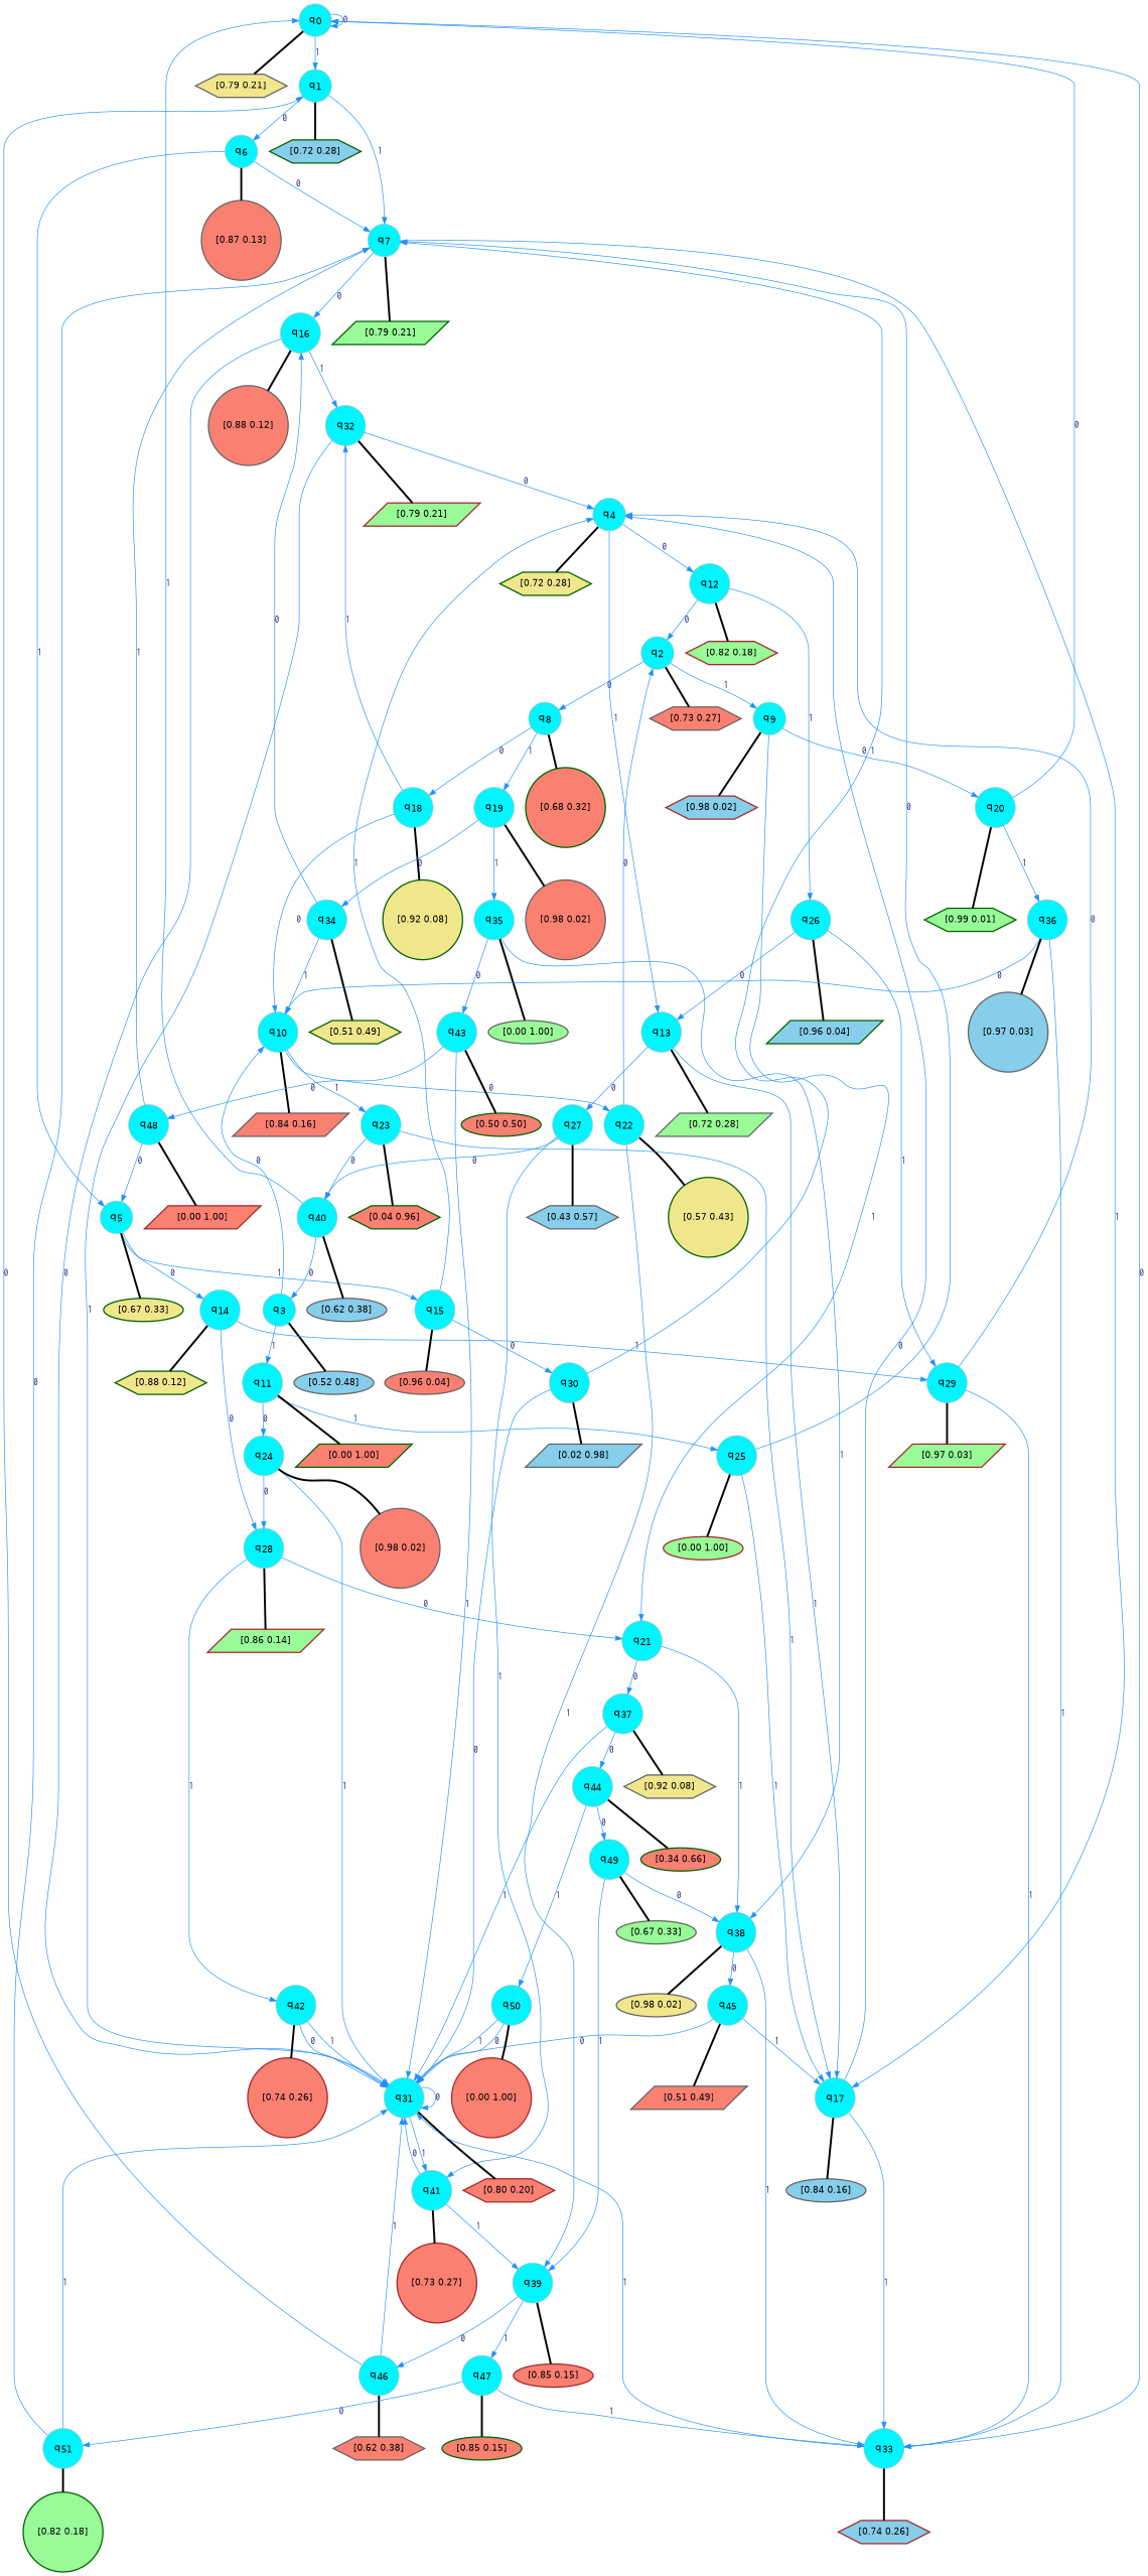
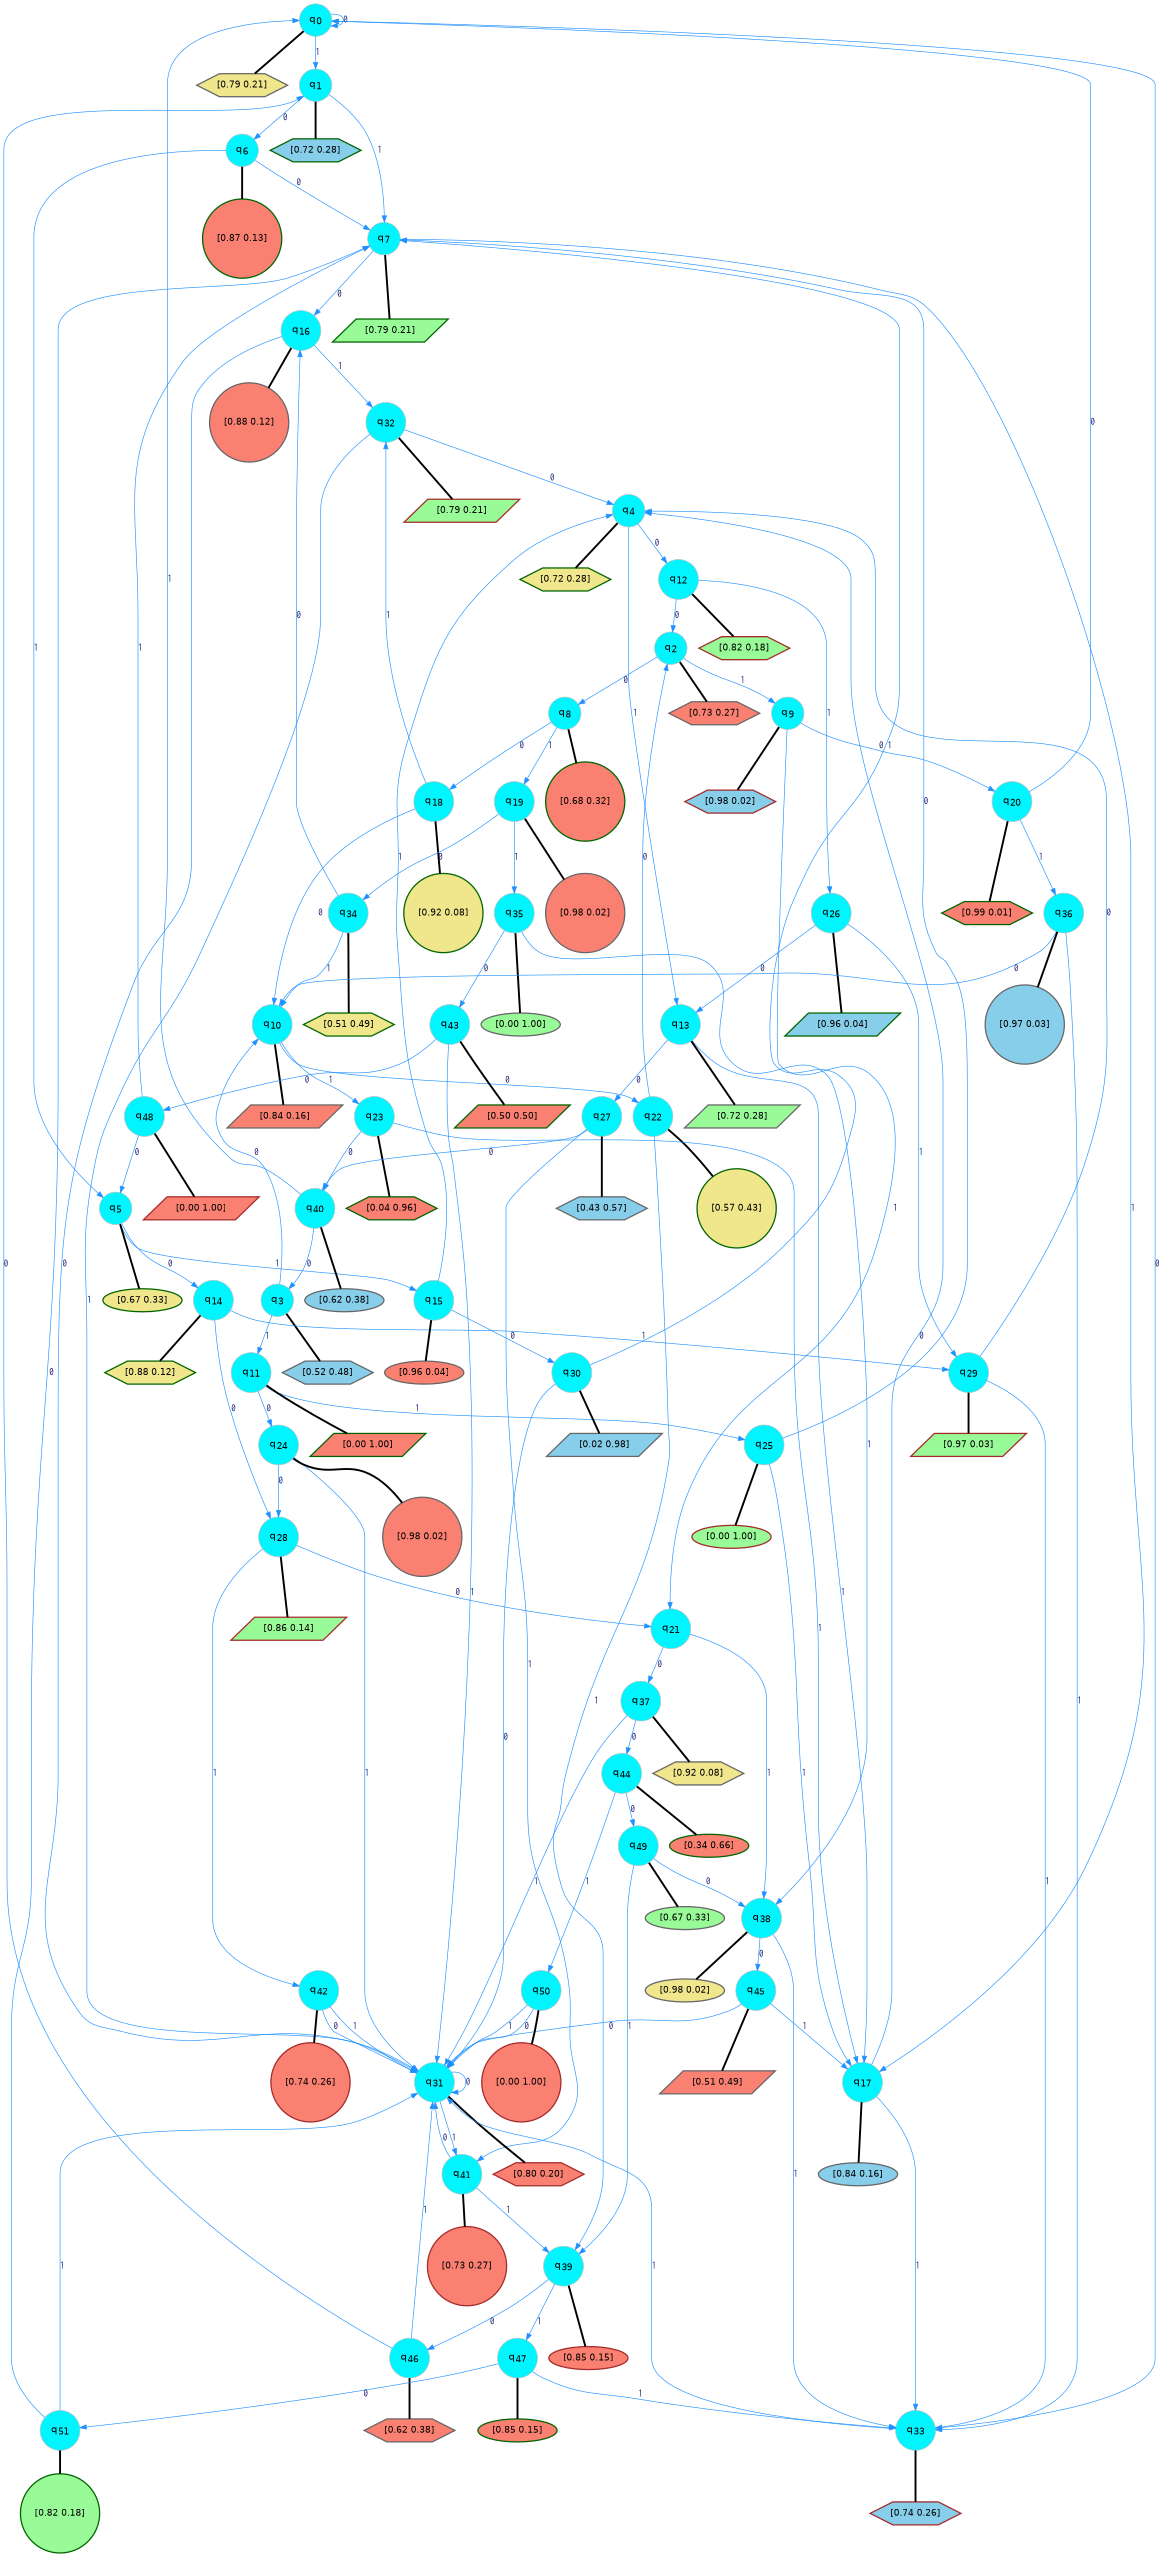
  digraph {
    rankdir=TD
    node [color=gray fillcolor=turquoise1 fontcolor=black fontname=Helvetica fontsize=16 fontweight=bold shape=circle style=filled]
    edge [arrowsize=1 color=dodgerblue1 fontcolor=midnightblue fontname=courier fontweight=bold penwidth=1 style=solid weight=20]
    n1 [label=<q<SUB>0</SUB>>]
    n2 [label=<q<SUB>1</SUB>>]
    n3 [color=gray40 fillcolor=khaki fontsize=14 label="[0.79 0.21]" penwidth=2 shape=hexagon]
    n4 [label=<q<SUB>6</SUB>>]
    n5 [label=<q<SUB>7</SUB>>]
    n6 [color=darkgreen fillcolor=skyblue fontsize=14 label="[0.72 0.28]" penwidth=2 shape=hexagon]
    n7 [label=<q<SUB>5</SUB>>]
-   n8 [color=gray40 fillcolor=salmon fontsize=14 label="[0.87 0.13]" penwidth=2]
+   n8 [color=darkgreen fillcolor=salmon fontsize=14 label="[0.87 0.13]" penwidth=2]
    n9 [label=<q<SUB>16</SUB>>]
    n10 [label=<q<SUB>17</SUB>>]
    n11 [color=darkgreen fillcolor=palegreen fontsize=14 label="[0.79 0.21]" penwidth=2 shape=parallelogram]
    n12 [label=<q<SUB>2</SUB>>]
    n13 [label=<q<SUB>8</SUB>>]
    n14 [label=<q<SUB>9</SUB>>]
    n15 [color=gray40 fillcolor=salmon fontsize=14 label="[0.73 0.27]" penwidth=2 shape=hexagon]
    n16 [label=<q<SUB>18</SUB>>]
    n17 [label=<q<SUB>19</SUB>>]
    n18 [color=darkgreen fillcolor=salmon fontsize=14 label="[0.68 0.32]" penwidth=2]
    n19 [label=<q<SUB>20</SUB>>]
    n20 [label=<q<SUB>21</SUB>>]
    n21 [color=brown fillcolor=skyblue fontsize=14 label="[0.98 0.02]" penwidth=2 shape=hexagon]
    n22 [label=<q<SUB>3</SUB>>]
    n23 [label=<q<SUB>10</SUB>>]
    n24 [label=<q<SUB>11</SUB>>]
-   n25 [color=gray40 fillcolor=skyblue fontsize=14 label="[0.52 0.48]" penwidth=2 shape=ellipse]
+   n25 [color=gray40 fillcolor=skyblue fontsize=14 label="[0.52 0.48]" penwidth=2 shape=hexagon]
    n26 [label=<q<SUB>22</SUB>>]
    n27 [label=<q<SUB>23</SUB>>]
    n28 [color=gray40 fillcolor=salmon fontsize=14 label="[0.84 0.16]" penwidth=2 shape=parallelogram]
    n29 [label=<q<SUB>24</SUB>>]
    n30 [label=<q<SUB>25</SUB>>]
    n31 [color=darkgreen fillcolor=salmon fontsize=14 label="[0.00 1.00]" penwidth=2 shape=parallelogram]
    n32 [label=<q<SUB>4</SUB>>]
    n33 [label=<q<SUB>12</SUB>>]
    n34 [label=<q<SUB>13</SUB>>]
    n35 [color=darkgreen fillcolor=khaki fontsize=14 label="[0.72 0.28]" penwidth=2 shape=hexagon]
    n36 [label=<q<SUB>26</SUB>>]
    n37 [color=brown fillcolor=palegreen fontsize=14 label="[0.82 0.18]" penwidth=2 shape=hexagon]
    n38 [label=<q<SUB>27</SUB>>]
    n39 [color=gray40 fillcolor=palegreen fontsize=14 label="[0.72 0.28]" penwidth=2 shape=parallelogram]
    n40 [label=<q<SUB>14</SUB>>]
    n41 [label=<q<SUB>15</SUB>>]
    n42 [color=darkgreen fillcolor=khaki fontsize=14 label="[0.67 0.33]" penwidth=2 shape=ellipse]
    n43 [label=<q<SUB>28</SUB>>]
    n44 [label=<q<SUB>29</SUB>>]
    n45 [color=darkgreen fillcolor=khaki fontsize=14 label="[0.88 0.12]" penwidth=2 shape=hexagon]
    n46 [label=<q<SUB>30</SUB>>]
    n47 [color=gray40 fillcolor=salmon fontsize=14 label="[0.96 0.04]" penwidth=2 shape=ellipse]
    n48 [label=<q<SUB>31</SUB>>]
    n49 [label=<q<SUB>32</SUB>>]
    n50 [color=gray40 fillcolor=salmon fontsize=14 label="[0.88 0.12]" penwidth=2]
    n51 [label=<q<SUB>33</SUB>>]
    n52 [color=gray40 fillcolor=skyblue fontsize=14 label="[0.84 0.16]" penwidth=2 shape=ellipse]
    n53 [color=darkgreen fillcolor=khaki fontsize=14 label="[0.92 0.08]" penwidth=2]
    n54 [label=<q<SUB>34</SUB>>]
    n55 [label=<q<SUB>35</SUB>>]
    n56 [color=gray40 fillcolor=salmon fontsize=14 label="[0.98 0.02]" penwidth=2]
    n57 [label=<q<SUB>36</SUB>>]
-   n58 [color=darkgreen fillcolor=palegreen fontsize=14 label="[0.99 0.01]" penwidth=2 shape=hexagon]
+   n58 [color=darkgreen fillcolor=salmon fontsize=14 label="[0.99 0.01]" penwidth=2 shape=hexagon]
    n59 [label=<q<SUB>37</SUB>>]
    n60 [label=<q<SUB>38</SUB>>]
    n61 [label=<q<SUB>39</SUB>>]
    n62 [color=darkgreen fillcolor=khaki fontsize=14 label="[0.57 0.43]" penwidth=2]
    n63 [label=<q<SUB>40</SUB>>]
    n64 [color=darkgreen fillcolor=salmon fontsize=14 label="[0.04 0.96]" penwidth=2 shape=hexagon]
    n65 [color=gray40 fillcolor=salmon fontsize=14 label="[0.98 0.02]" penwidth=2]
    n66 [color=brown fillcolor=palegreen fontsize=14 label="[0.00 1.00]" penwidth=2 shape=ellipse]
    n67 [color=darkgreen fillcolor=skyblue fontsize=14 label="[0.96 0.04]" penwidth=2 shape=parallelogram]
    n68 [label=<q<SUB>41</SUB>>]
    n69 [color=gray40 fillcolor=skyblue fontsize=14 label="[0.43 0.57]" penwidth=2 shape=hexagon]
    n70 [label=<q<SUB>42</SUB>>]
    n71 [color=brown fillcolor=palegreen fontsize=14 label="[0.86 0.14]" penwidth=2 shape=parallelogram]
    n72 [color=brown fillcolor=palegreen fontsize=14 label="[0.97 0.03]" penwidth=2 shape=parallelogram]
    n73 [color=gray40 fillcolor=skyblue fontsize=14 label="[0.02 0.98]" penwidth=2 shape=parallelogram]
    n74 [color=brown fillcolor=salmon fontsize=14 label="[0.80 0.20]" penwidth=2 shape=hexagon]
    n75 [color=brown fillcolor=palegreen fontsize=14 label="[0.79 0.21]" penwidth=2 shape=parallelogram]
    n76 [color=brown fillcolor=skyblue fontsize=14 label="[0.74 0.26]" penwidth=2 shape=hexagon]
    n77 [color=darkgreen fillcolor=khaki fontsize=14 label="[0.51 0.49]" penwidth=2 shape=hexagon]
    n78 [label=<q<SUB>43</SUB>>]
    n79 [color=gray40 fillcolor=palegreen fontsize=14 label="[0.00 1.00]" penwidth=2 shape=ellipse]
    n80 [color=gray40 fillcolor=skyblue fontsize=14 label="[0.97 0.03]" penwidth=2]
    n81 [label=<q<SUB>44</SUB>>]
    n82 [color=gray40 fillcolor=khaki fontsize=14 label="[0.92 0.08]" penwidth=2 shape=hexagon]
    n83 [label=<q<SUB>45</SUB>>]
    n84 [color=gray40 fillcolor=khaki fontsize=14 label="[0.98 0.02]" penwidth=2 shape=ellipse]
    n85 [label=<q<SUB>46</SUB>>]
    n86 [label=<q<SUB>47</SUB>>]
    n87 [color=brown fillcolor=salmon fontsize=14 label="[0.85 0.15]" penwidth=2 shape=ellipse]
    n88 [color=gray40 fillcolor=skyblue fontsize=14 label="[0.62 0.38]" penwidth=2 shape=ellipse]
    n89 [color=brown fillcolor=salmon fontsize=14 label="[0.73 0.27]" penwidth=2]
    n90 [color=brown fillcolor=salmon fontsize=14 label="[0.74 0.26]" penwidth=2]
    n91 [label=<q<SUB>48</SUB>>]
-   n92 [color=darkgreen fillcolor=salmon fontsize=14 label="[0.50 0.50]" penwidth=2 shape=ellipse]
+   n92 [color=darkgreen fillcolor=salmon fontsize=14 label="[0.50 0.50]" penwidth=2 shape=parallelogram]
    n93 [label=<q<SUB>49</SUB>>]
    n94 [label=<q<SUB>50</SUB>>]
    n95 [color=darkgreen fillcolor=salmon fontsize=14 label="[0.34 0.66]" penwidth=2 shape=ellipse]
    n96 [color=gray40 fillcolor=salmon fontsize=14 label="[0.51 0.49]" penwidth=2 shape=parallelogram]
    n97 [color=gray40 fillcolor=salmon fontsize=14 label="[0.62 0.38]" penwidth=2 shape=hexagon]
    n98 [label=<q<SUB>51</SUB>>]
    n99 [color=darkgreen fillcolor=salmon fontsize=14 label="[0.85 0.15]" penwidth=2 shape=ellipse]
    n100 [color=brown fillcolor=salmon fontsize=14 label="[0.00 1.00]" penwidth=2 shape=parallelogram]
    n101 [color=gray40 fillcolor=palegreen fontsize=14 label="[0.67 0.33]" penwidth=2 shape=ellipse]
    n102 [color=brown fillcolor=salmon fontsize=14 label="[0.00 1.00]" penwidth=2]
    n103 [color=darkgreen fillcolor=palegreen fontsize=14 label="[0.82 0.18]" penwidth=2]
    n1 -> n1 [label=0]
    n1 -> n2 [label=1]
    n1 -> n3 [arrowhead=none color=black penwidth=3]
    n2 -> n4 [label=0]
    n2 -> n5 [label=1]
    n2 -> n6 [arrowhead=none color=black penwidth=3]
    n4 -> n5 [label=0]
    n4 -> n7 [label=1]
    n4 -> n8 [arrowhead=none color=black penwidth=3]
    n5 -> n9 [label=0]
    n5 -> n10 [label=1]
    n5 -> n11 [arrowhead=none color=black penwidth=3]
    n7 -> n40 [label=0]
    n7 -> n41 [label=1]
    n7 -> n42 [arrowhead=none color=black penwidth=3]
    n9 -> n48 [label=0]
    n9 -> n49 [label=1]
    n9 -> n50 [arrowhead=none color=black penwidth=3]
    n10 -> n32 [label=0]
    n10 -> n51 [label=1]
    n10 -> n52 [arrowhead=none color=black penwidth=3]
    n12 -> n13 [label=0]
    n12 -> n14 [label=1]
    n12 -> n15 [arrowhead=none color=black penwidth=3]
    n13 -> n16 [label=0]
    n13 -> n17 [label=1]
    n13 -> n18 [arrowhead=none color=black penwidth=3]
    n14 -> n19 [label=0]
    n14 -> n20 [label=1]
    n14 -> n21 [arrowhead=none color=black penwidth=3]
    n16 -> n23 [label=0]
    n16 -> n49 [label=1]
    n16 -> n53 [arrowhead=none color=black penwidth=3]
    n17 -> n54 [label=0]
    n17 -> n55 [label=1]
    n17 -> n56 [arrowhead=none color=black penwidth=3]
    n19 -> n1 [label=0]
    n19 -> n57 [label=1]
    n19 -> n58 [arrowhead=none color=black penwidth=3]
    n20 -> n59 [label=0]
    n20 -> n60 [label=1]
    n22 -> n23 [label=0]
    n22 -> n24 [label=1]
    n22 -> n25 [arrowhead=none color=black penwidth=3]
    n23 -> n26 [label=0]
    n23 -> n27 [label=1]
    n23 -> n28 [arrowhead=none color=black penwidth=3]
    n24 -> n29 [label=0]
    n24 -> n30 [label=1]
    n24 -> n31 [arrowhead=none color=black penwidth=3]
    n26 -> n12 [label=0]
    n26 -> n61 [label=1]
    n26 -> n62 [arrowhead=none color=black penwidth=3]
    n27 -> n10 [label=1]
    n27 -> n63 [label=0]
    n27 -> n64 [arrowhead=none color=black penwidth=3]
    n29 -> n43 [label=0]
    n29 -> n48 [label=1]
    n29 -> n65 [arrowhead=none color=black penwidth=3]
    n30 -> n5 [label=0]
    n30 -> n10 [label=1]
    n30 -> n66 [arrowhead=none color=black penwidth=3]
    n32 -> n33 [label=0]
    n32 -> n34 [label=1]
    n32 -> n35 [arrowhead=none color=black penwidth=3]
    n33 -> n12 [label=0]
    n33 -> n36 [label=1]
    n33 -> n37 [arrowhead=none color=black penwidth=3]
    n34 -> n10 [label=1]
    n34 -> n38 [label=0]
    n34 -> n39 [arrowhead=none color=black penwidth=3]
    n36 -> n34 [label=0]
    n36 -> n44 [label=1]
    n36 -> n67 [arrowhead=none color=black penwidth=3]
    n38 -> n63 [label=0]
    n38 -> n68 [label=1]
    n38 -> n69 [arrowhead=none color=black penwidth=3]
    n40 -> n43 [label=0]
    n40 -> n44 [label=1]
    n40 -> n45 [arrowhead=none color=black penwidth=3]
    n41 -> n32 [label=1]
    n41 -> n46 [label=0]
    n41 -> n47 [arrowhead=none color=black penwidth=3]
    n43 -> n20 [label=0]
    n43 -> n70 [label=1]
    n43 -> n71 [arrowhead=none color=black penwidth=3]
    n44 -> n32 [label=0]
    n44 -> n51 [label=1]
    n44 -> n72 [arrowhead=none color=black penwidth=3]
    n46 -> n5 [label=1]
    n46 -> n48 [label=0]
    n46 -> n73 [arrowhead=none color=black penwidth=3]
    n48 -> n48 [label=0]
    n48 -> n68 [label=1]
    n48 -> n74 [arrowhead=none color=black penwidth=3]
    n49 -> n32 [label=0]
    n49 -> n48 [label=1]
    n49 -> n75 [arrowhead=none color=black penwidth=3]
    n51 -> n1 [label=0]
    n51 -> n48 [label=1]
    n51 -> n76 [arrowhead=none color=black penwidth=3]
    n54 -> n9 [label=0]
    n54 -> n23 [label=1]
    n54 -> n77 [arrowhead=none color=black penwidth=3]
    n55 -> n60 [label=1]
    n55 -> n78 [label=0]
    n55 -> n79 [arrowhead=none color=black penwidth=3]
    n57 -> n23 [label=0]
    n57 -> n51 [label=1]
    n57 -> n80 [arrowhead=none color=black penwidth=3]
    n59 -> n48 [label=1]
    n59 -> n81 [label=0]
    n59 -> n82 [arrowhead=none color=black penwidth=3]
    n60 -> n51 [label=1]
    n60 -> n83 [label=0]
    n60 -> n84 [arrowhead=none color=black penwidth=3]
    n61 -> n85 [label=0]
    n61 -> n86 [label=1]
    n61 -> n87 [arrowhead=none color=black penwidth=3]
    n63 -> n1 [label=1]
    n63 -> n22 [label=0]
    n63 -> n88 [arrowhead=none color=black penwidth=3]
    n68 -> n48 [label=0]
    n68 -> n61 [label=1]
    n68 -> n89 [arrowhead=none color=black penwidth=3]
    n70 -> n48 [label=0]
    n70 -> n48 [label=1]
    n70 -> n90 [arrowhead=none color=black penwidth=3]
    n78 -> n48 [label=1]
    n78 -> n91 [label=0]
    n78 -> n92 [arrowhead=none color=black penwidth=3]
    n81 -> n93 [label=0]
    n81 -> n94 [label=1]
    n81 -> n95 [arrowhead=none color=black penwidth=3]
    n83 -> n10 [label=1]
    n83 -> n48 [label=0]
    n83 -> n96 [arrowhead=none color=black penwidth=3]
    n85 -> n2 [label=0]
    n85 -> n48 [label=1]
    n85 -> n97 [arrowhead=none color=black penwidth=3]
    n86 -> n51 [label=1]
    n86 -> n98 [label=0]
    n86 -> n99 [arrowhead=none color=black penwidth=3]
    n91 -> n5 [label=1]
    n91 -> n7 [label=0]
    n91 -> n100 [arrowhead=none color=black penwidth=3]
    n93 -> n60 [label=0]
    n93 -> n61 [label=1]
    n93 -> n101 [arrowhead=none color=black penwidth=3]
    n94 -> n48 [label=0]
    n94 -> n48 [label=1]
    n94 -> n102 [arrowhead=none color=black penwidth=3]
    n98 -> n5 [label=0]
    n98 -> n48 [label=1]
    n98 -> n103 [arrowhead=none color=black penwidth=3]
  }
